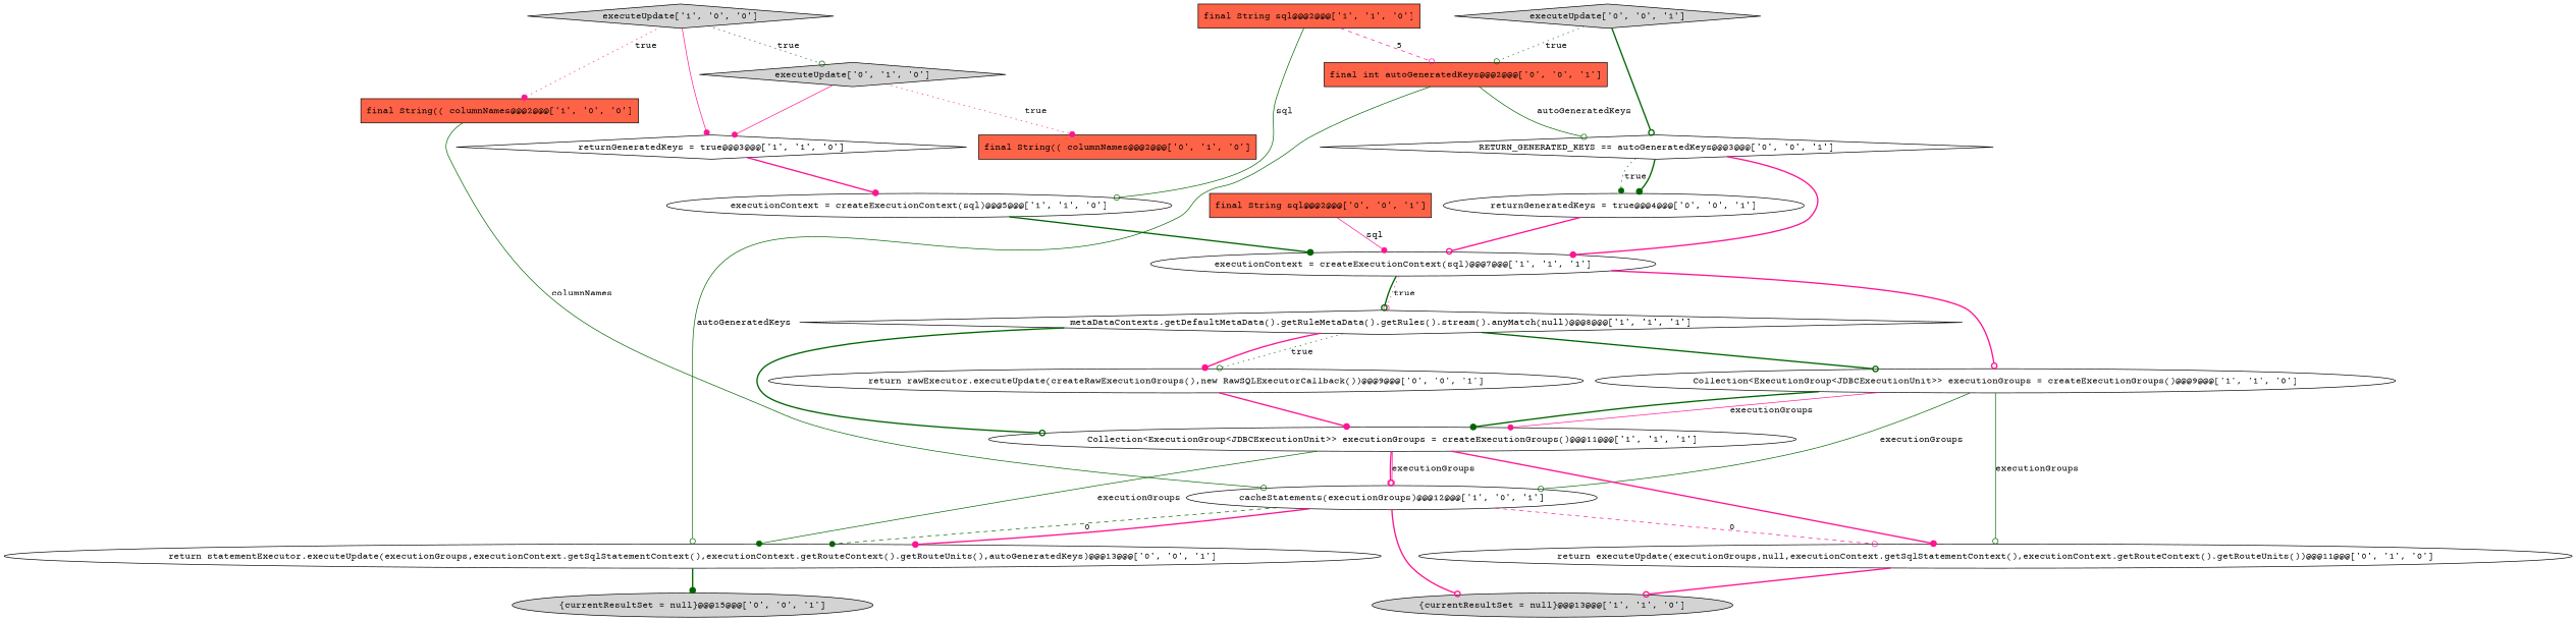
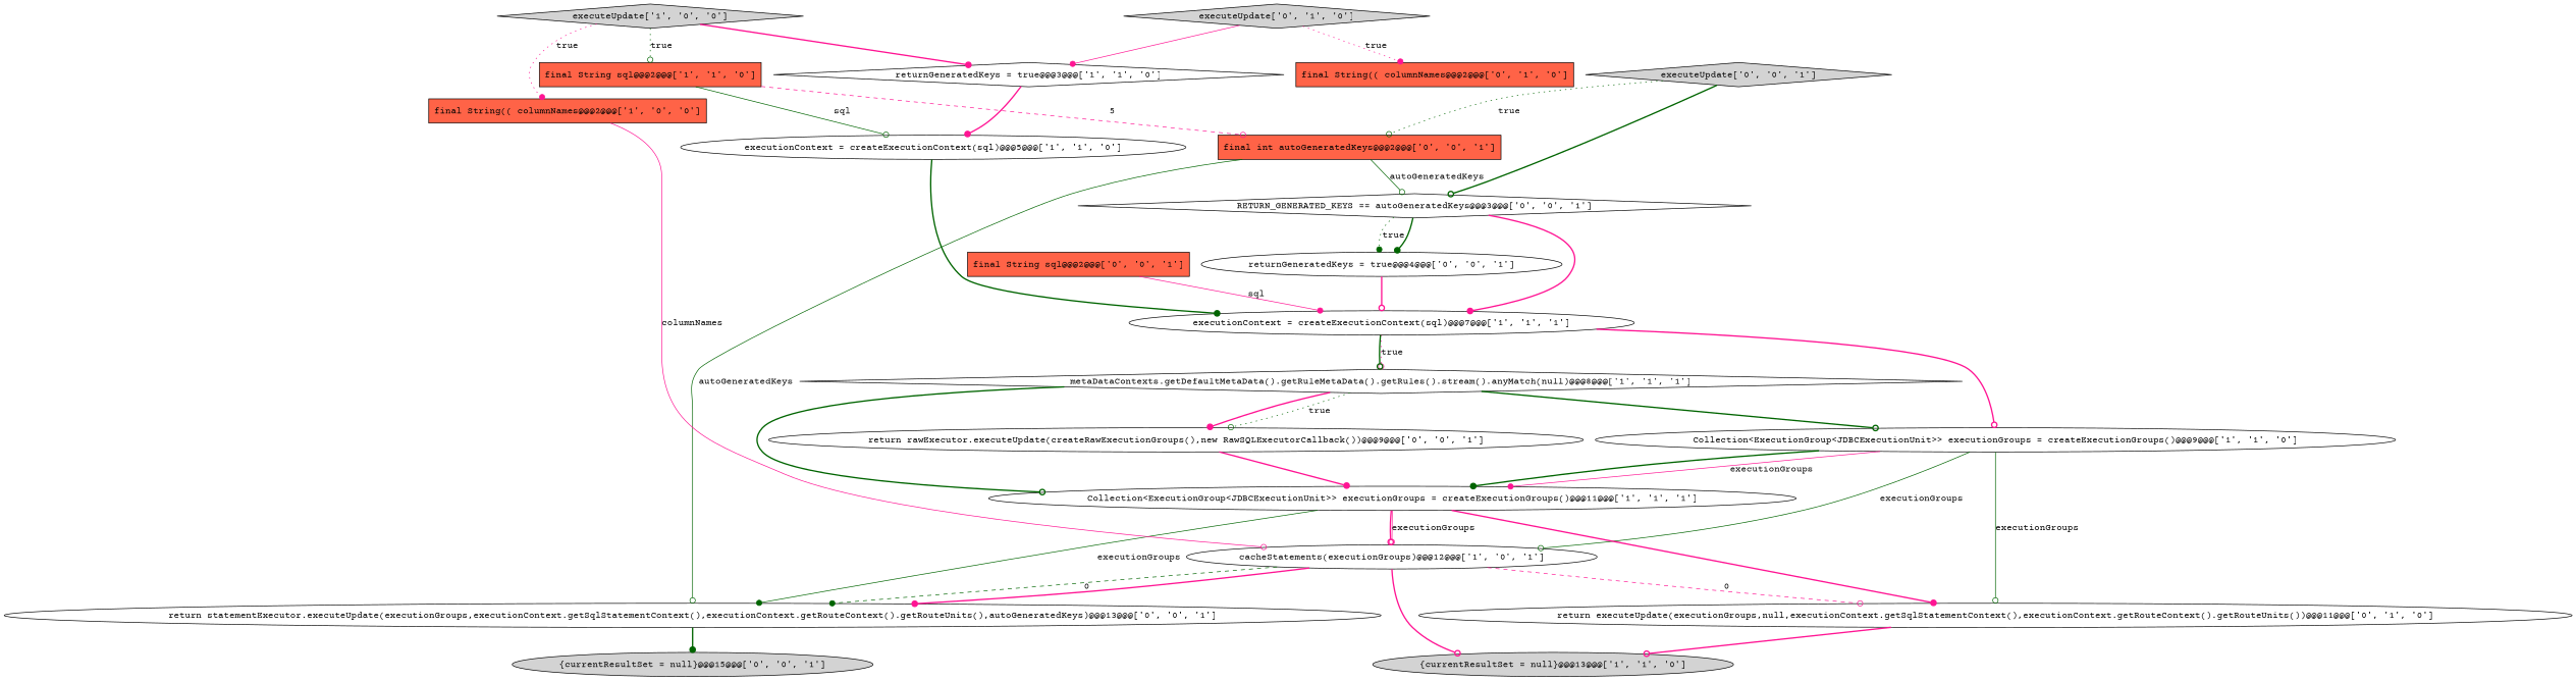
  digraph {
    fontname="Courier Prime"
    node [fillcolor=white fontname="Courier Prime" shape=ellipse style=filled]
    edge [arrowhead=odot color=deeppink fontname="Courier Prime" style=bold]
    n1 [label="returnGeneratedKeys = true@@@4@@@['0', '0', '1']"]
    n2 [label="executionContext = createExecutionContext(sql)@@@7@@@['1', '1', '1']"]
    n3 [label="Collection<ExecutionGroup<JDBCExecutionUnit>> executionGroups = createExecutionGroups()@@@9@@@['1', '1', '0']"]
    n4 [label="metaDataContexts.getDefaultMetaData().getRuleMetaData().getRules().stream().anyMatch(null)@@@8@@@['1', '1', '1']" shape=diamond]
    n5 [fillcolor=tomato label="final int autoGeneratedKeys@@@2@@@['0', '0', '1']" shape=box]
    n6 [label="RETURN_GENERATED_KEYS == autoGeneratedKeys@@@3@@@['0', '0', '1']" shape=diamond]
    n7 [label="return statementExecutor.executeUpdate(executionGroups,executionContext.getSqlStatementContext(),executionContext.getRouteContext().getRouteUnits(),autoGeneratedKeys)@@@13@@@['0', '0', '1']"]
    n8 [fillcolor=lightgray label="{currentResultSet = null}@@@15@@@['0', '0', '1']"]
    n9 [fillcolor=lightgray label="executeUpdate['0', '1', '0']" shape=diamond]
    n10 [fillcolor=tomato label="final String(( columnNames@@@2@@@['0', '1', '0']" shape=box]
    n11 [label="returnGeneratedKeys = true@@@3@@@['1', '1', '0']" shape=diamond]
    n12 [fillcolor=tomato label="final String sql@@@2@@@['1', '1', '0']" shape=box]
    n13 [label="executionContext = createExecutionContext(sql)@@@5@@@['1', '1', '0']"]
    n14 [fillcolor=tomato label="final String sql@@@2@@@['0', '0', '1']" shape=box]
    n15 [label="return rawExecutor.executeUpdate(createRawExecutionGroups(),new RawSQLExecutorCallback())@@@9@@@['0', '0', '1']"]
    n16 [label="Collection<ExecutionGroup<JDBCExecutionUnit>> executionGroups = createExecutionGroups()@@@11@@@['1', '1', '1']"]
    n17 [label="cacheStatements(executionGroups)@@@12@@@['1', '0', '1']"]
    n18 [label="return executeUpdate(executionGroups,null,executionContext.getSqlStatementContext(),executionContext.getRouteContext().getRouteUnits())@@@11@@@['0', '1', '0']"]
    n19 [fillcolor=lightgray label="{currentResultSet = null}@@@13@@@['1', '1', '0']"]
    n20 [fillcolor=lightgray label="executeUpdate['0', '0', '1']" shape=diamond]
    n21 [fillcolor=lightgray label="executeUpdate['1', '0', '0']" shape=diamond]
    n22 [fillcolor=tomato label="final String(( columnNames@@@2@@@['1', '0', '0']" shape=box]
    n1 -> n2
    n2 -> n3
    n2 -> n4 [label=true style=dotted]
    n2 -> n4 [color=darkgreen]
    n3 -> n16 [arrowhead=dot label=executionGroups style=solid]
    n3 -> n16 [arrowhead=dot color=darkgreen]
    n3 -> n17 [color=darkgreen label=executionGroups style=solid]
    n3 -> n18 [color=darkgreen label=executionGroups style=solid]
    n4 -> n3 [color=darkgreen]
    n4 -> n15 [color=darkgreen label=true style=dotted]
    n4 -> n15 [arrowhead=dot]
    n4 -> n16 [color=darkgreen]
    n5 -> n6 [color=darkgreen label=autoGeneratedKeys style=solid]
    n5 -> n7 [color=darkgreen label=autoGeneratedKeys style=solid]
    n6 -> n1 [arrowhead=dot color=darkgreen label=true style=dotted]
    n6 -> n1 [arrowhead=dot color=darkgreen]
    n6 -> n2 [arrowhead=dot]
    n7 -> n8 [arrowhead=dot color=darkgreen]
    n9 -> n10 [arrowhead=dot label=true style=dotted]
    n9 -> n11 [arrowhead=dot style=solid]
    n11 -> n13 [arrowhead=dot]
    n12 -> n5 [label=5 style=dashed]
    n12 -> n13 [color=darkgreen label=sql style=solid]
    n13 -> n2 [arrowhead=dot color=darkgreen]
    n14 -> n2 [arrowhead=dot label=sql style=solid]
    n15 -> n16 [arrowhead=dot]
    n16 -> n7 [arrowhead=dot color=darkgreen label=executionGroups style=solid]
    n16 -> n17
    n16 -> n17 [label=executionGroups style=solid]
    n16 -> n18 [arrowhead=dot]
    n17 -> n7 [arrowhead=dot color=darkgreen label=0 style=dashed]
    n17 -> n7 [arrowhead=dot]
    n17 -> n18 [label=0 style=dashed]
    n17 -> n19
    n18 -> n19
    n20 -> n5 [color=darkgreen label=true style=dotted]
    n20 -> n6 [color=darkgreen]
-   n21 -> n11 [arrowhead=dot style=solid]
-   n21 -> n9 [color=darkgreen label=true style=dotted]
+   n21 -> n11 [arrowhead=dot]
+   n21 -> n12 [color=darkgreen label=true style=dotted]
    n21 -> n22 [arrowhead=dot label=true style=dotted]
-   n22 -> n17 [color=darkgreen label=columnNames style=solid]
+   n22 -> n17 [label=columnNames style=solid]
  }
